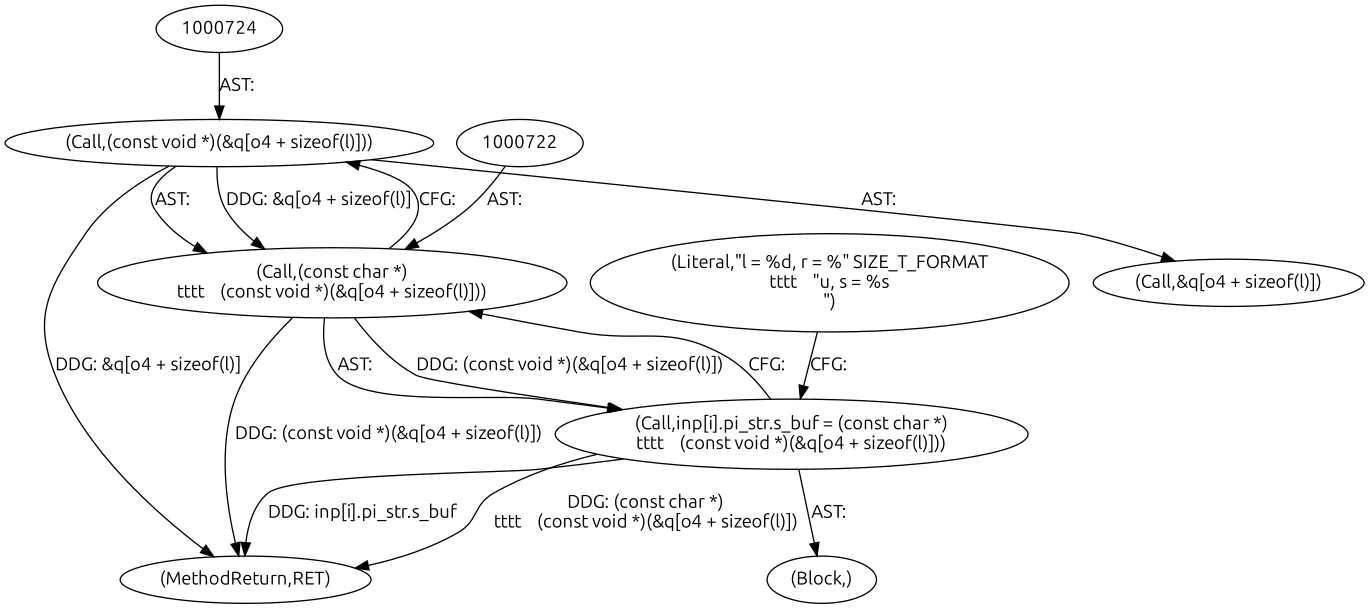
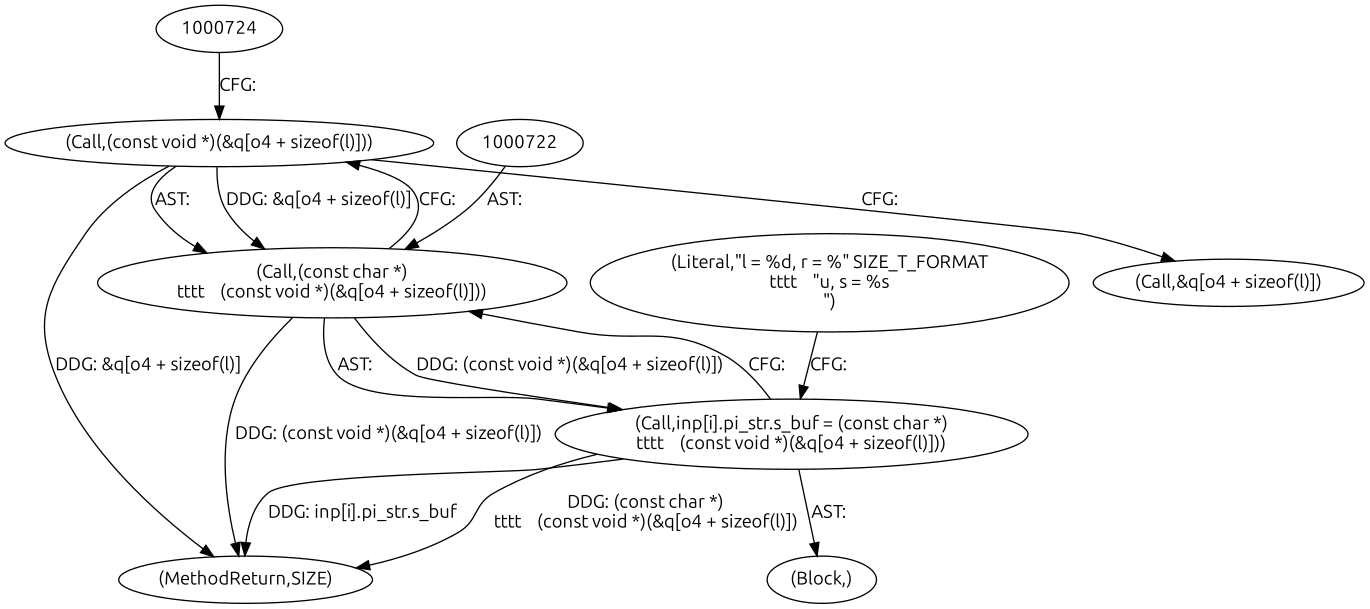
  digraph {
    fontname=Ubuntu
    node [fontname=Ubuntu]
    edge [fontname=Ubuntu]
    n1 [label="(Call,(const void *)(&q[o4 + sizeof(l)]))"]
    n2 [label="(Call,(const char *)\n\t\t\t\t    (const void *)(&q[o4 + sizeof(l)]))"]
    n3 [label="(Call,&q[o4 + sizeof(l)])"]
-   n4 [label="(MethodReturn,RET)"]
+   n4 [label="(MethodReturn,SIZE)"]
    n5 [label="(Call,inp[i].pi_str.s_buf = (const char *)\n\t\t\t\t    (const void *)(&q[o4 + sizeof(l)]))"]
    n6 [label="(Block,)"]
    n7 [label="(Literal,\"l = %d, r = %\" SIZE_T_FORMAT\n\t\t\t\t    \"u, s = %s\n\")"]
    1000724
    1000722
    n1 -> n2 [label="AST: "]
    n1 -> n2 [label="DDG: &q[o4 + sizeof(l)]"]
-   n1 -> n3 [label="AST: "]
+   n1 -> n3 [label="CFG: "]
    n1 -> n4 [label="DDG: &q[o4 + sizeof(l)]"]
    n2 -> n1 [label="CFG: "]
    n2 -> n4 [label="DDG: (const void *)(&q[o4 + sizeof(l)])"]
    n2 -> n5 [label="AST: "]
    n2 -> n5 [label="DDG: (const void *)(&q[o4 + sizeof(l)])"]
    n5 -> n2 [label="CFG: "]
    n5 -> n4 [label="DDG: inp[i].pi_str.s_buf"]
    n5 -> n4 [label="DDG: (const char *)\n\t\t\t\t    (const void *)(&q[o4 + sizeof(l)])"]
    n5 -> n6 [label="AST: "]
    n7 -> n5 [label="CFG: "]
-   1000724 -> n1 [label="AST: "]
+   1000724 -> n1 [label="CFG: "]
    1000722 -> n2 [label="AST: "]
  }
